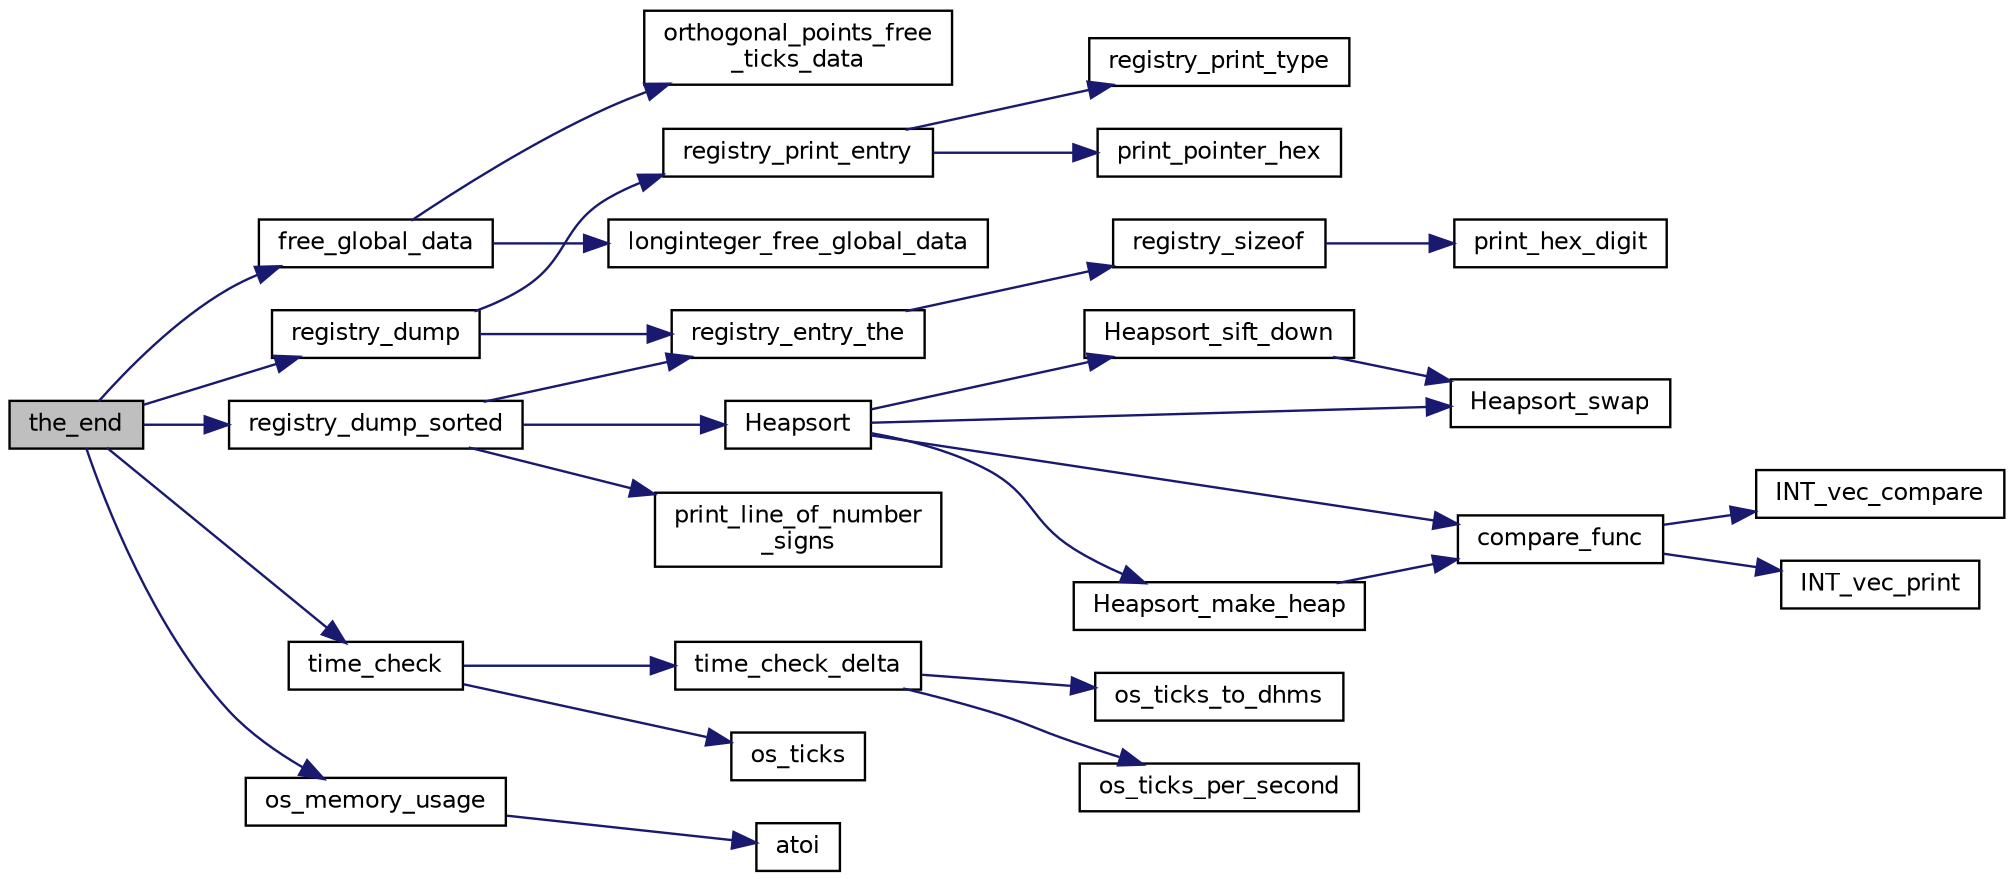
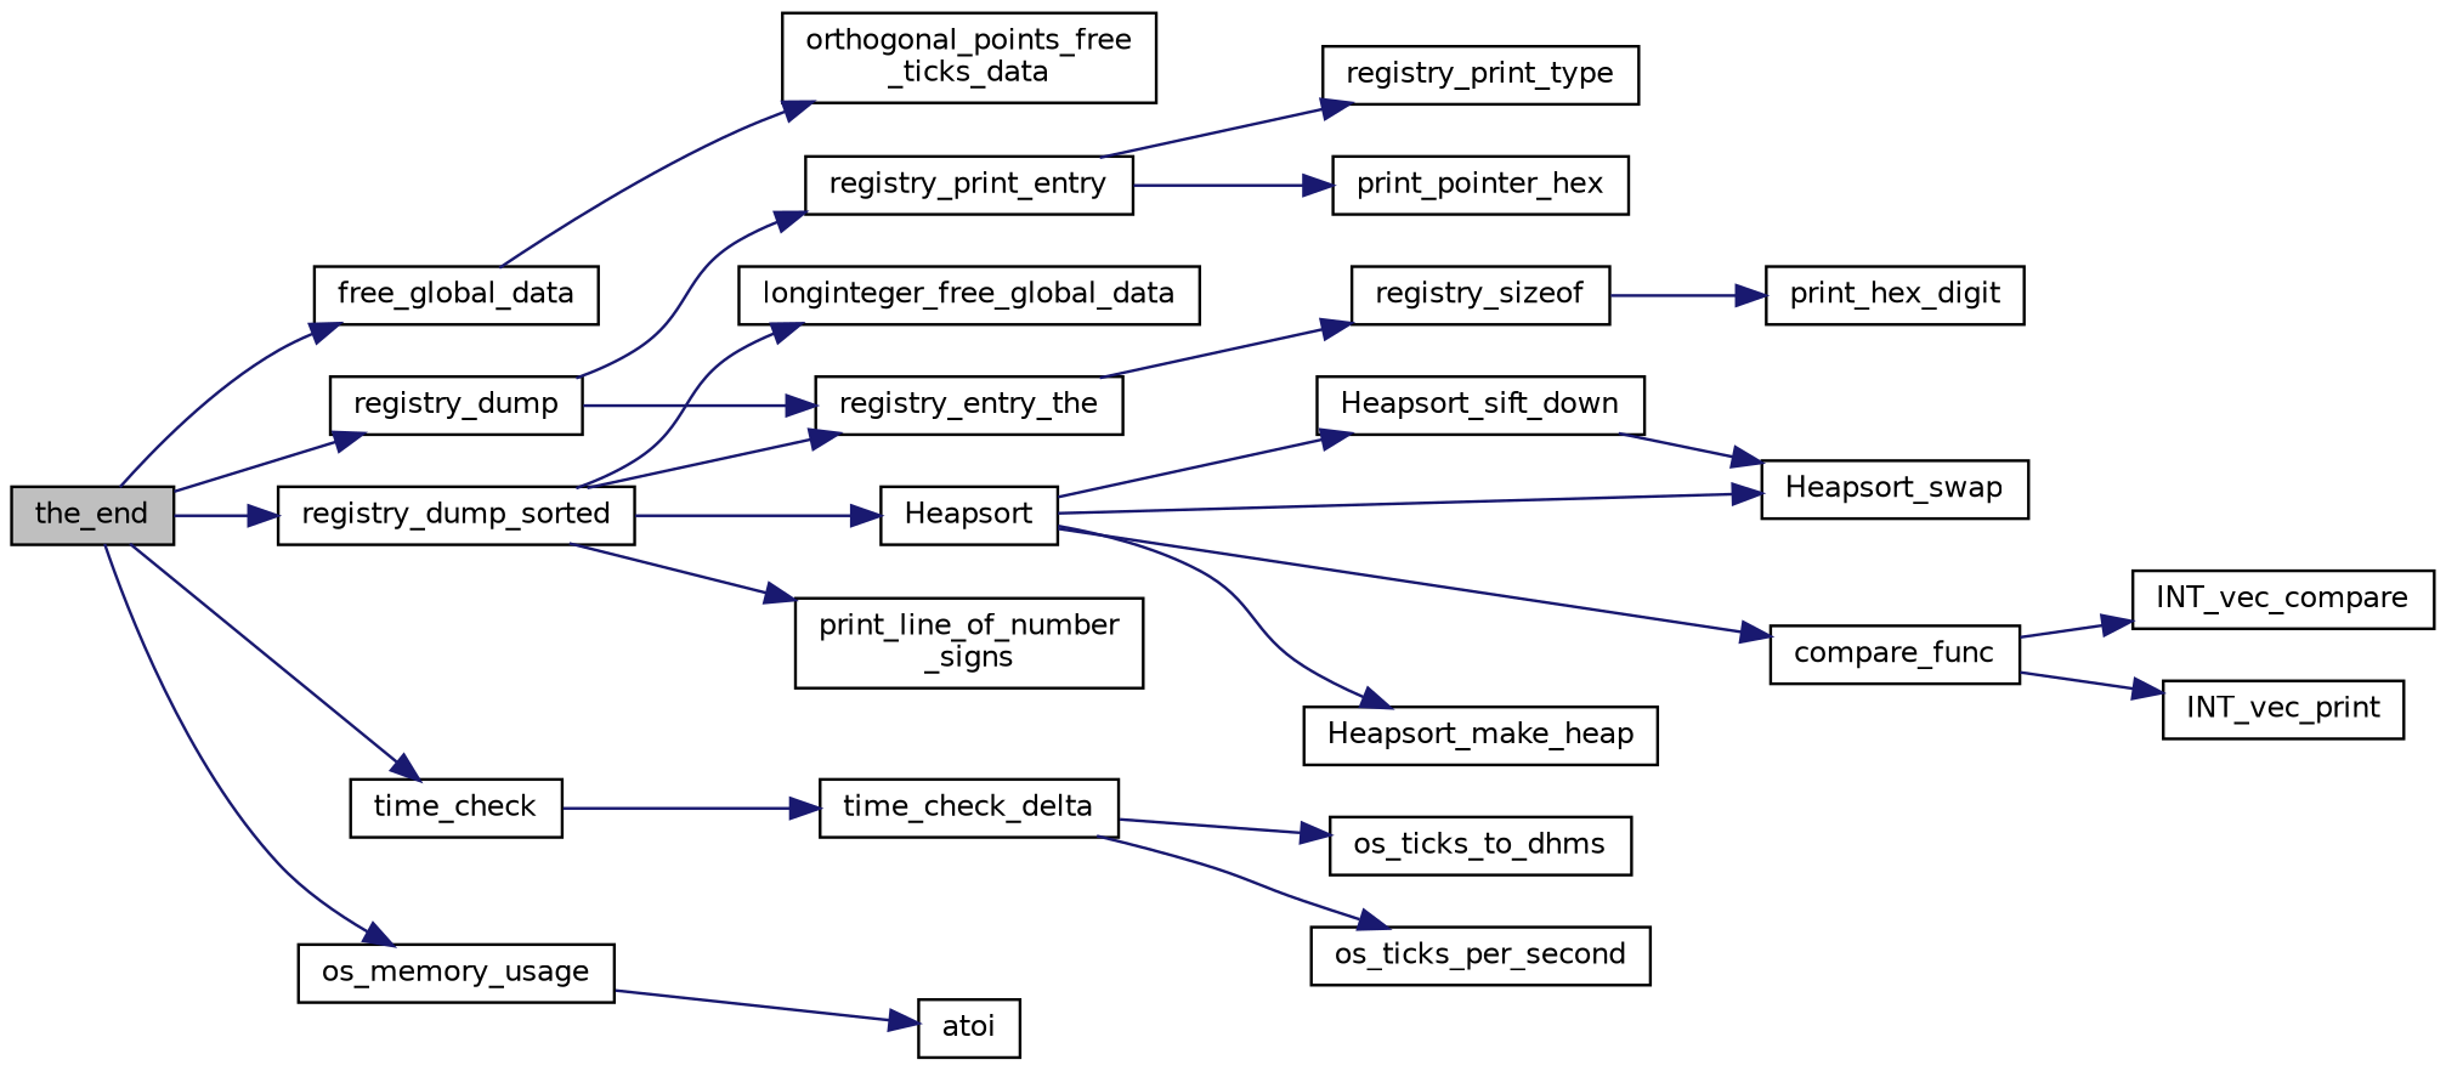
  digraph {
    rankdir=LR
    node [color=black fillcolor=white fontname=Helvetica fontsize=10 shape=record style=filled]
    edge [color=midnightblue fontname=Helvetica fontsize=10 labelfontname=Helvetica labelfontsize=10 style=solid]
    n1 [fillcolor=grey75 fontcolor=black height=0.2 label=the_end width=0.4]
    n2 [height=0.2 label=free_global_data width=0.4]
    n3 [height=0.2 label=registry_dump width=0.4]
    n4 [height=0.2 label=registry_dump_sorted width=0.4]
    n5 [height=0.2 label=time_check width=0.4]
    n6 [height=0.2 label=os_memory_usage width=0.4]
    n7 [height=0.2 label="orthogonal_points_free\l_ticks_data" width=0.4]
    n8 [height=0.2 label=longinteger_free_global_data width=0.4]
    n9 [height=0.2 label=registry_print_entry width=0.4]
    n10 [height=0.2 label=registry_entry_the width=0.4]
    n11 [height=0.2 label="print_line_of_number\l_signs" width=0.4]
    n12 [height=0.2 label=Heapsort width=0.4]
-   n13 [height=0.2 label=os_ticks width=0.4]
    n14 [height=0.2 label=time_check_delta width=0.4]
    n15 [height=0.2 label=atoi width=0.4]
    n16 [height=0.2 label=print_pointer_hex width=0.4]
    n17 [height=0.2 label=registry_print_type width=0.4]
    n18 [height=0.2 label=registry_sizeof width=0.4]
    n19 [height=0.2 label=print_hex_digit width=0.4]
    n20 [height=0.2 label=Heapsort_make_heap width=0.4]
    n21 [height=0.2 label=Heapsort_sift_down width=0.4]
    n22 [height=0.2 label=Heapsort_swap width=0.4]
    n23 [height=0.2 label=compare_func width=0.4]
    n24 [height=0.2 label=INT_vec_compare width=0.4]
    n25 [height=0.2 label=INT_vec_print width=0.4]
    n26 [height=0.2 label=os_ticks_per_second width=0.4]
    n27 [height=0.2 label=os_ticks_to_dhms width=0.4]
    n1 -> n2
    n1 -> n3
    n1 -> n4
    n1 -> n5
    n1 -> n6
    n2 -> n7
-   n2 -> n8
+   n4 -> n8
    n3 -> n9
    n3 -> n10
    n4 -> n10
    n4 -> n11
    n4 -> n12
-   n5 -> n13
    n5 -> n14
    n6 -> n15
    n9 -> n16
    n9 -> n17
    n10 -> n18
    n12 -> n20
    n12 -> n21
    n12 -> n22
    n12 -> n23
    n14 -> n26
    n14 -> n27
    n18 -> n19
-   n20 -> n23
    n21 -> n22
    n23 -> n24
    n23 -> n25
  }
